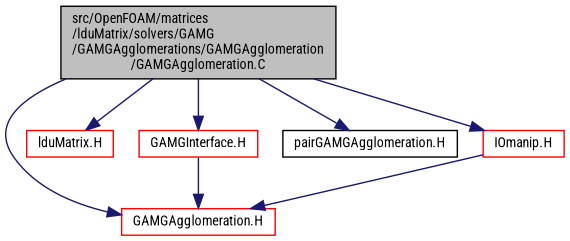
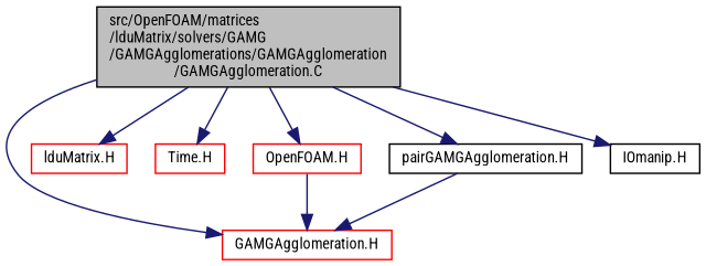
  digraph {
    fontname="Roboto Condensed"
    node [color=red fontname="Roboto Condensed" fontsize=10 shape=record]
    edge [color=midnightblue fontname="Roboto Condensed" fontsize=10 labelfontname=FreeSans labelfontsize=10 style=solid]
    n1 [color=black fillcolor=grey75 fontcolor=black height=0.2 label="src/OpenFOAM/matrices\l/lduMatrix/solvers/GAMG\l/GAMGAgglomerations/GAMGAgglomeration\l/GAMGAgglomeration.C" style=filled width=0.4]
    n2 [height=0.2 label="GAMGAgglomeration.H" width=0.4]
    n3 [height=0.2 label="lduMatrix.H" width=0.4]
-   n5 [height=0.2 label="GAMGInterface.H" width=0.4]
+   n4 [height=0.2 label="Time.H" width=0.4]
+   n5 [height=0.2 label="OpenFOAM.H" width=0.4]
    n6 [color=black height=0.2 label="pairGAMGAgglomeration.H" width=0.4]
-   n7 [height=0.2 label="IOmanip.H" width=0.4]
+   n7 [color=black height=0.2 label="IOmanip.H" width=0.4]
    n1 -> n2
    n1 -> n3
+   n1 -> n4
    n1 -> n5
    n1 -> n6
    n1 -> n7
    n5 -> n2
-   n7 -> n2
+   n6 -> n2
  }
